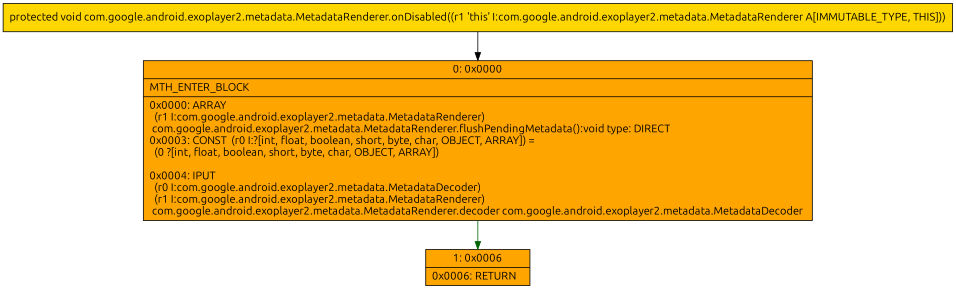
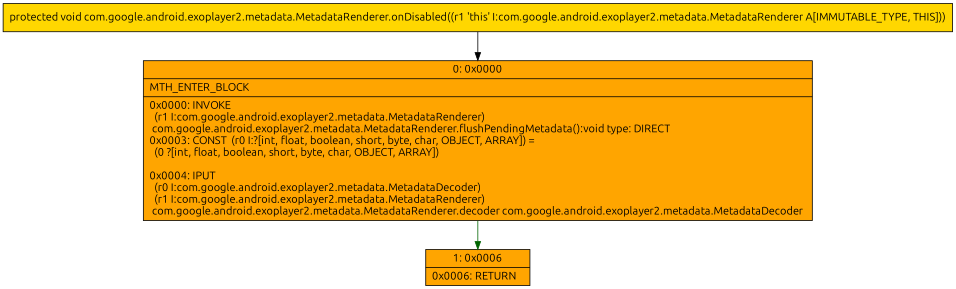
  digraph {
    fontname=Ubuntu
    node [shape=record style=filled fillcolor=orange fontname=Ubuntu]
    edge [fontname=Ubuntu]
-   n1 [label="{0\:\ 0x0000|MTH_ENTER_BLOCK\l|0x0000: ARRAY  \l  (r1 I:com.google.android.exoplayer2.metadata.MetadataRenderer)\l com.google.android.exoplayer2.metadata.MetadataRenderer.flushPendingMetadata():void type: DIRECT \l0x0003: CONST  (r0 I:?[int, float, boolean, short, byte, char, OBJECT, ARRAY]) = \l  (0 ?[int, float, boolean, short, byte, char, OBJECT, ARRAY])\l \l0x0004: IPUT  \l  (r0 I:com.google.android.exoplayer2.metadata.MetadataDecoder)\l  (r1 I:com.google.android.exoplayer2.metadata.MetadataRenderer)\l com.google.android.exoplayer2.metadata.MetadataRenderer.decoder com.google.android.exoplayer2.metadata.MetadataDecoder \l}"]
+   n1 [label="{0\:\ 0x0000|MTH_ENTER_BLOCK\l|0x0000: INVOKE  \l  (r1 I:com.google.android.exoplayer2.metadata.MetadataRenderer)\l com.google.android.exoplayer2.metadata.MetadataRenderer.flushPendingMetadata():void type: DIRECT \l0x0003: CONST  (r0 I:?[int, float, boolean, short, byte, char, OBJECT, ARRAY]) = \l  (0 ?[int, float, boolean, short, byte, char, OBJECT, ARRAY])\l \l0x0004: IPUT  \l  (r0 I:com.google.android.exoplayer2.metadata.MetadataDecoder)\l  (r1 I:com.google.android.exoplayer2.metadata.MetadataRenderer)\l com.google.android.exoplayer2.metadata.MetadataRenderer.decoder com.google.android.exoplayer2.metadata.MetadataDecoder \l}"]
    n2 [label="{1\:\ 0x0006|0x0006: RETURN   \l}"]
    n3 [label="{protected void com.google.android.exoplayer2.metadata.MetadataRenderer.onDisabled((r1 'this' I:com.google.android.exoplayer2.metadata.MetadataRenderer A[IMMUTABLE_TYPE, THIS])) }" fillcolor=gold]
    n1 -> n2 [color=darkgreen]
    n3 -> n1 [color=black]
  }
